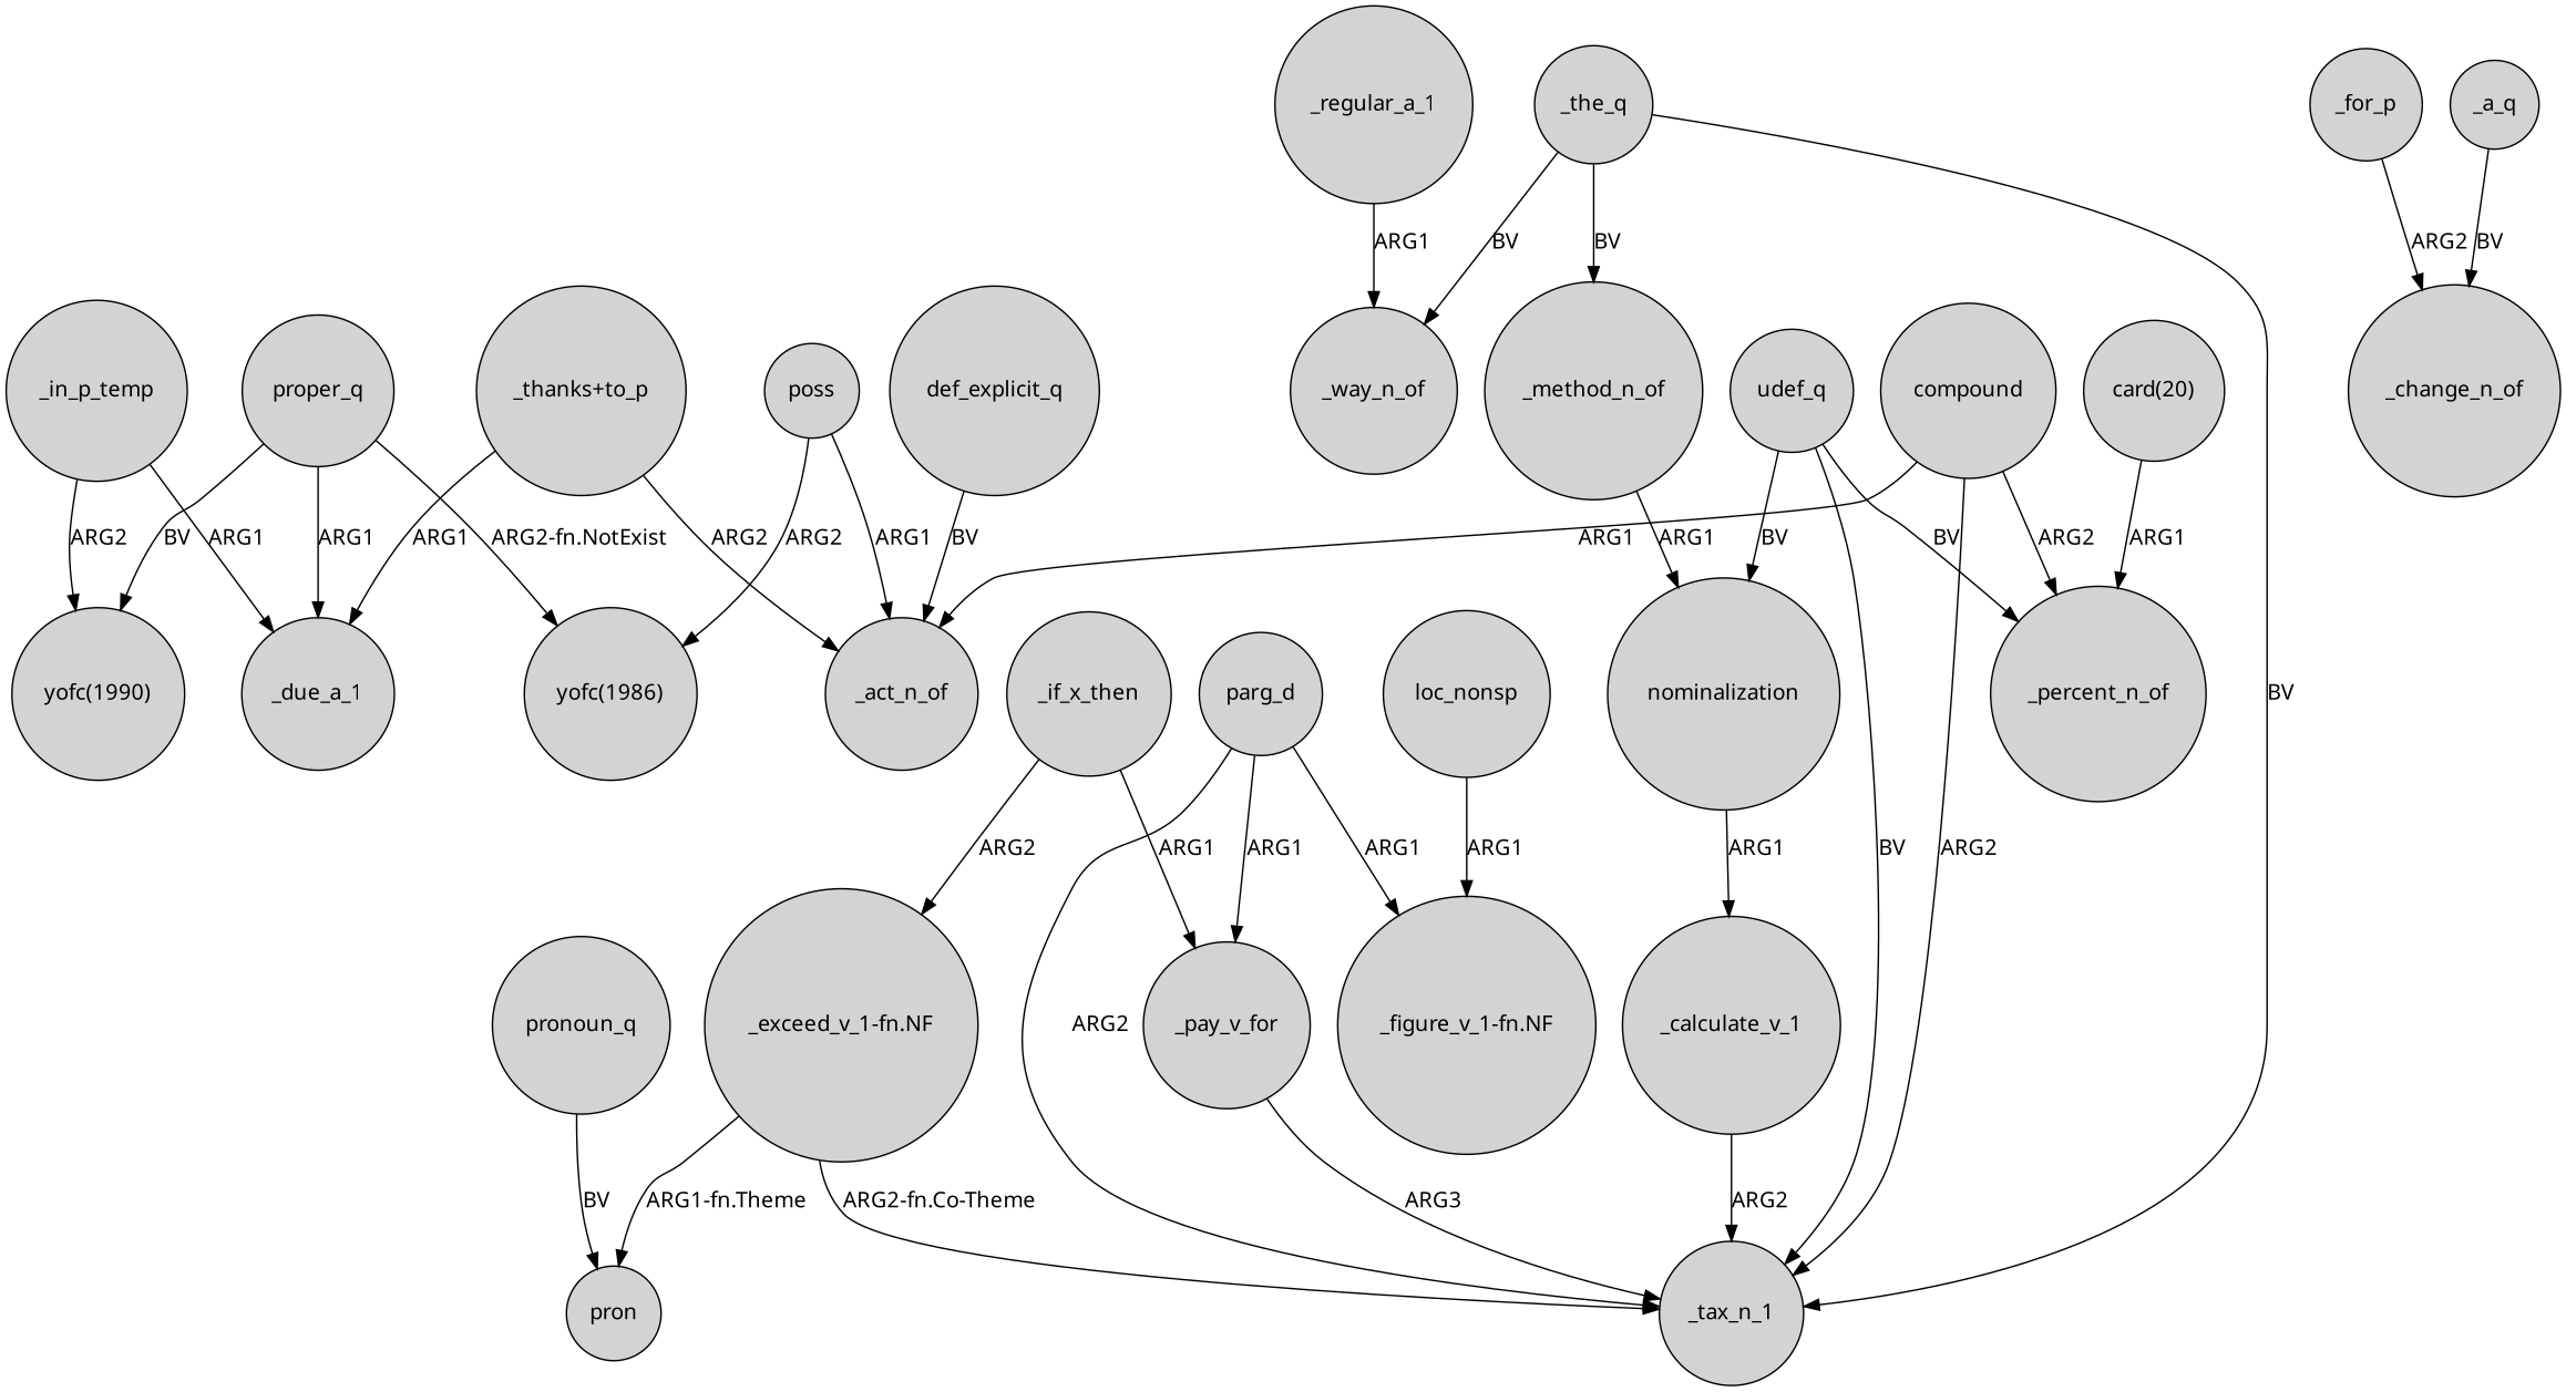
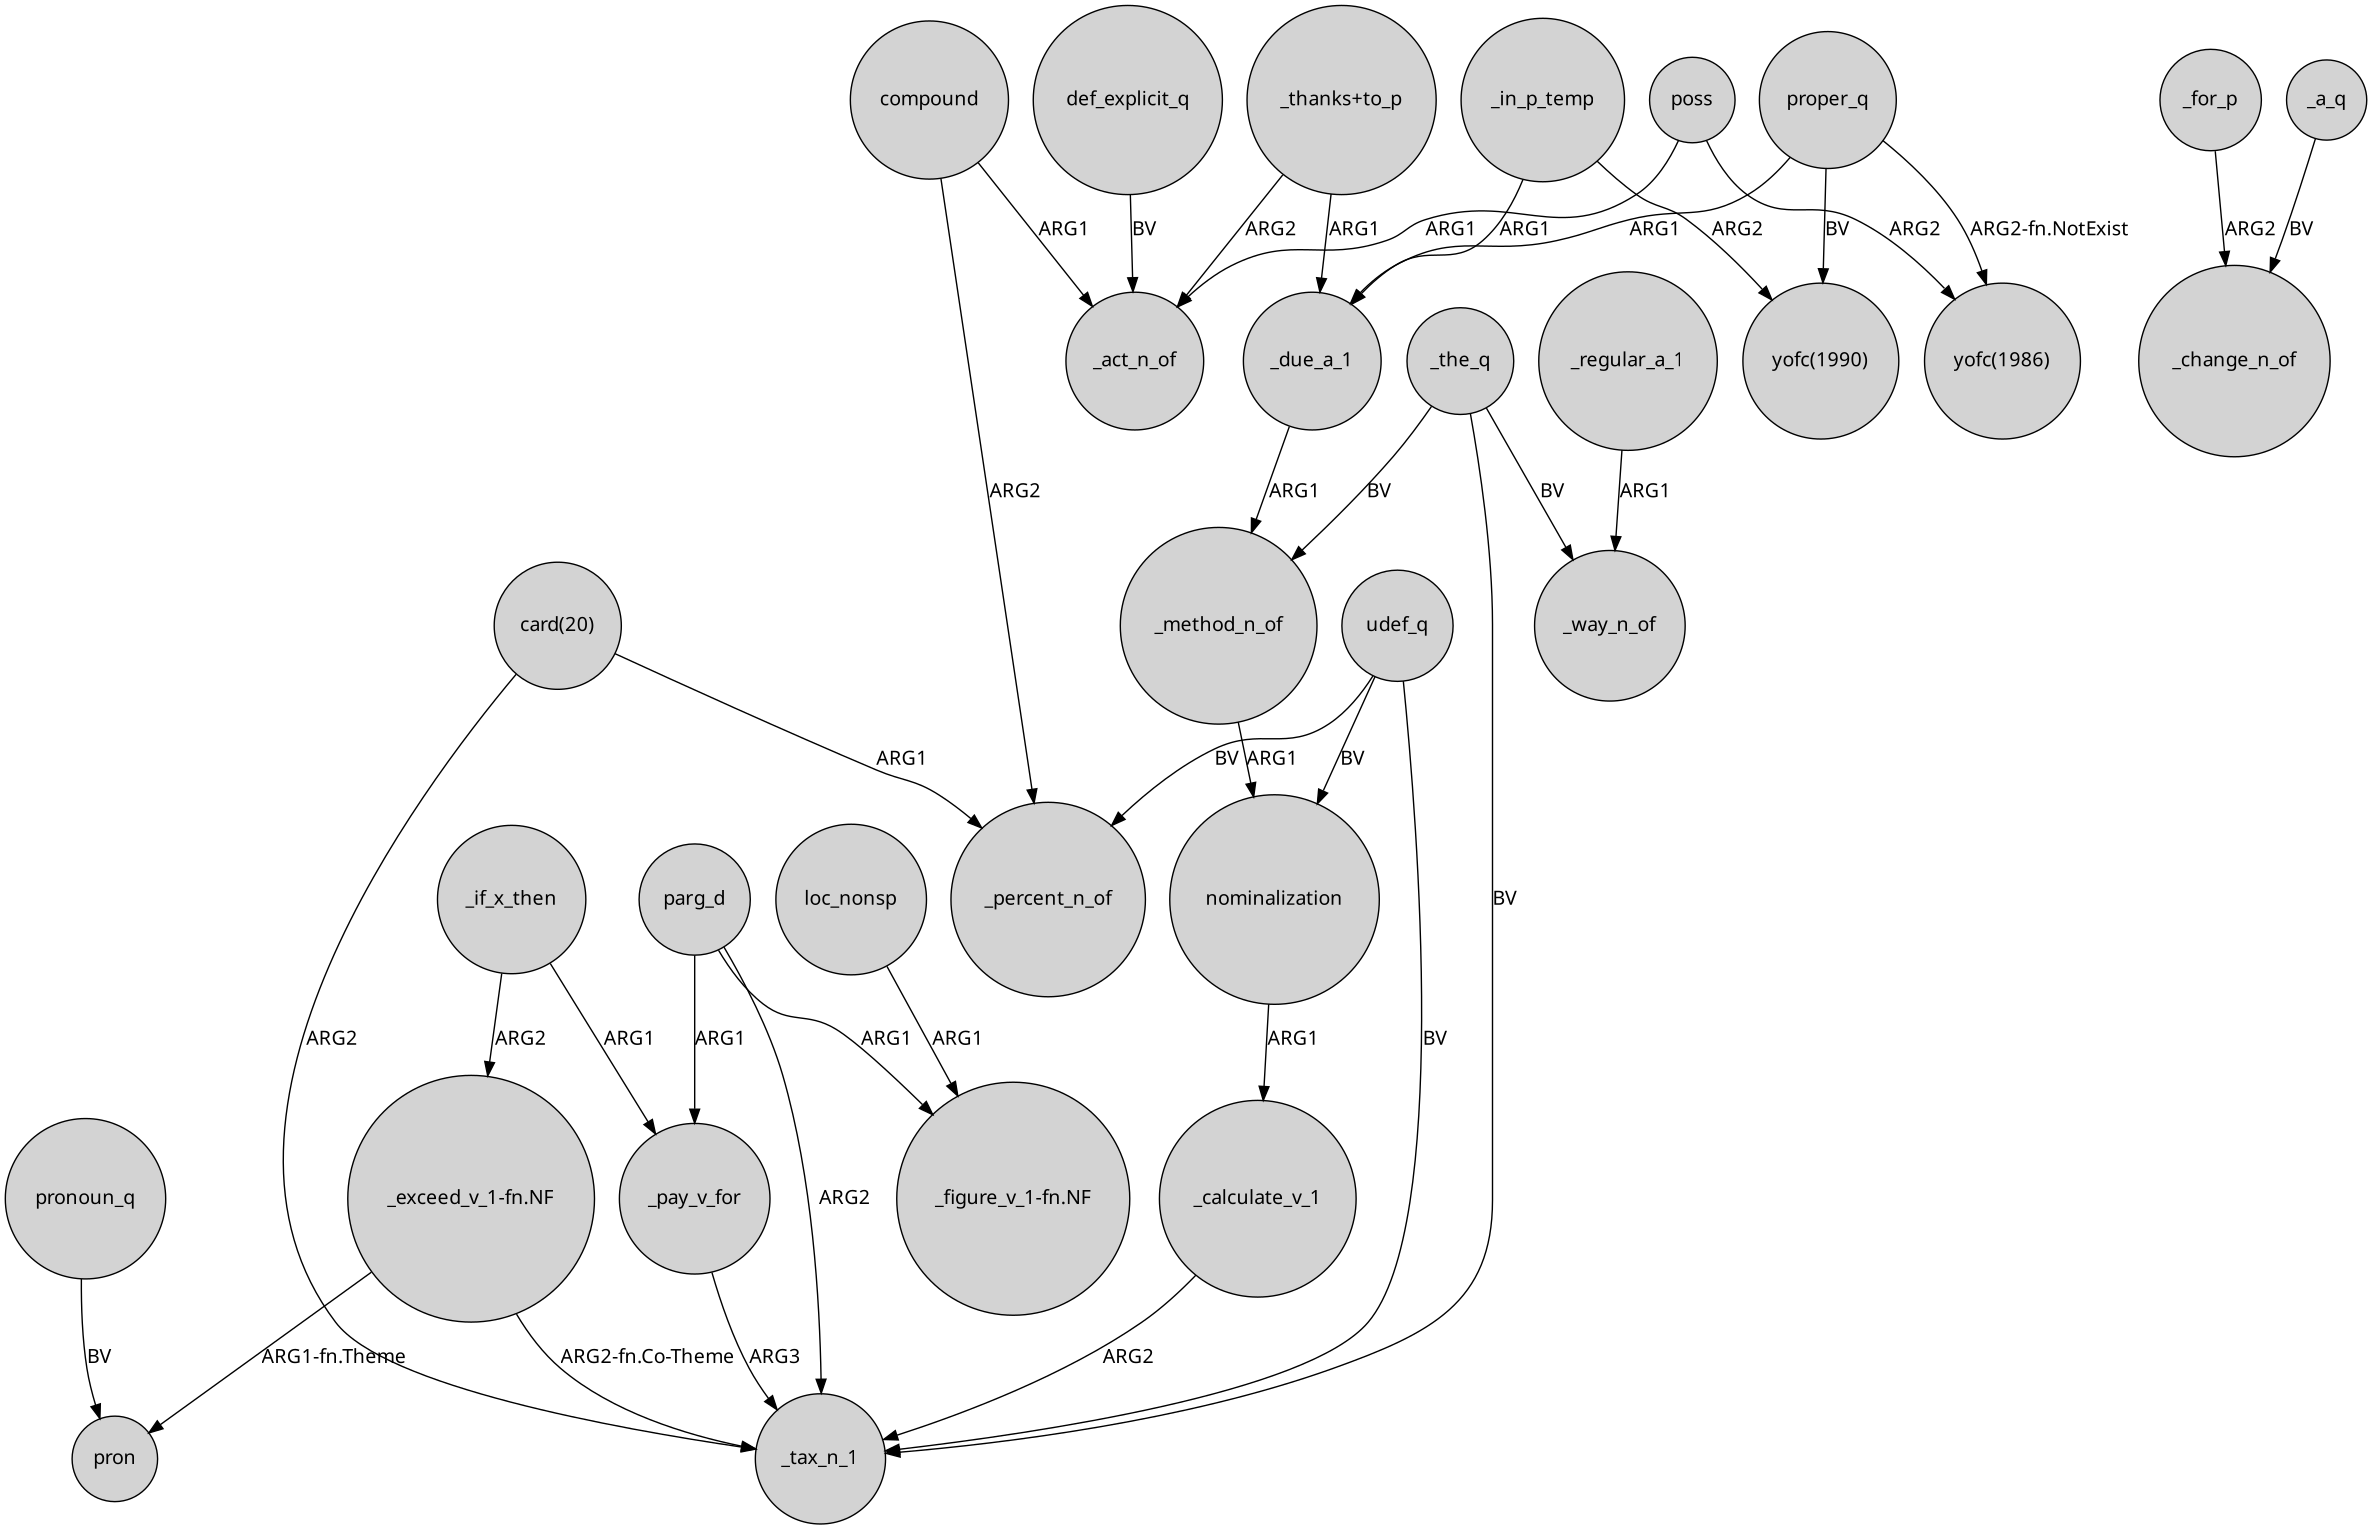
  digraph {
    fontname="Noto Sans"
    node [fontname="Noto Sans" shape=circle style=filled]
    edge [fontname="Noto Sans"]
    "_thanks+to_p"
    _due_a_1
    _act_n_of
    _method_n_of
    nominalization
    _for_p
    _change_n_of
    "_exceed_v_1-fn.NF"
    pron
    _tax_n_1
    parg_d
    _pay_v_for
    "_figure_v_1-fn.NF"
    _the_q
    _way_n_of
    _regular_a_1
    _calculate_v_1
    _in_p_temp
    "yofc(1990)"
    compound
    _percent_n_of
    proper_q
    "yofc(1986)"
    udef_q
    pronoun_q
    loc_nonsp
    poss
    _if_x_then
    _a_q
    def_explicit_q
    "card(20)"
    "_thanks+to_p" -> _due_a_1 [label=ARG1]
    "_thanks+to_p" -> _act_n_of [label=ARG2]
+   _due_a_1 -> _method_n_of [label=ARG1]
    _method_n_of -> nominalization [label=ARG1]
    nominalization -> _calculate_v_1 [label=ARG1]
    _for_p -> _change_n_of [label=ARG2]
    "_exceed_v_1-fn.NF" -> pron [label="ARG1-fn.Theme"]
    "_exceed_v_1-fn.NF" -> _tax_n_1 [label="ARG2-fn.Co-Theme"]
    parg_d -> _tax_n_1 [label=ARG2]
    parg_d -> _pay_v_for [label=ARG1]
    parg_d -> "_figure_v_1-fn.NF" [label=ARG1]
    _pay_v_for -> _tax_n_1 [label=ARG3]
    _the_q -> _method_n_of [label=BV]
    _the_q -> _tax_n_1 [label=BV]
    _the_q -> _way_n_of [label=BV]
    _regular_a_1 -> _way_n_of [label=ARG1]
    _calculate_v_1 -> _tax_n_1 [label=ARG2]
    _in_p_temp -> _due_a_1 [label=ARG1]
    _in_p_temp -> "yofc(1990)" [label=ARG2]
    compound -> _act_n_of [label=ARG1]
-   compound -> _tax_n_1 [label=ARG2]
+   "card(20)" -> _tax_n_1 [label=ARG2]
    compound -> _percent_n_of [label=ARG2]
    proper_q -> _due_a_1 [label=ARG1]
    proper_q -> "yofc(1990)" [label=BV]
    proper_q -> "yofc(1986)" [label="ARG2-fn.NotExist"]
    udef_q -> nominalization [label=BV]
    udef_q -> _tax_n_1 [label=BV]
    udef_q -> _percent_n_of [label=BV]
    pronoun_q -> pron [label=BV]
    loc_nonsp -> "_figure_v_1-fn.NF" [label=ARG1]
    poss -> _act_n_of [label=ARG1]
    poss -> "yofc(1986)" [label=ARG2]
    _if_x_then -> "_exceed_v_1-fn.NF" [label=ARG2]
    _if_x_then -> _pay_v_for [label=ARG1]
    _a_q -> _change_n_of [label=BV]
    def_explicit_q -> _act_n_of [label=BV]
    "card(20)" -> _percent_n_of [label=ARG1]
  }
